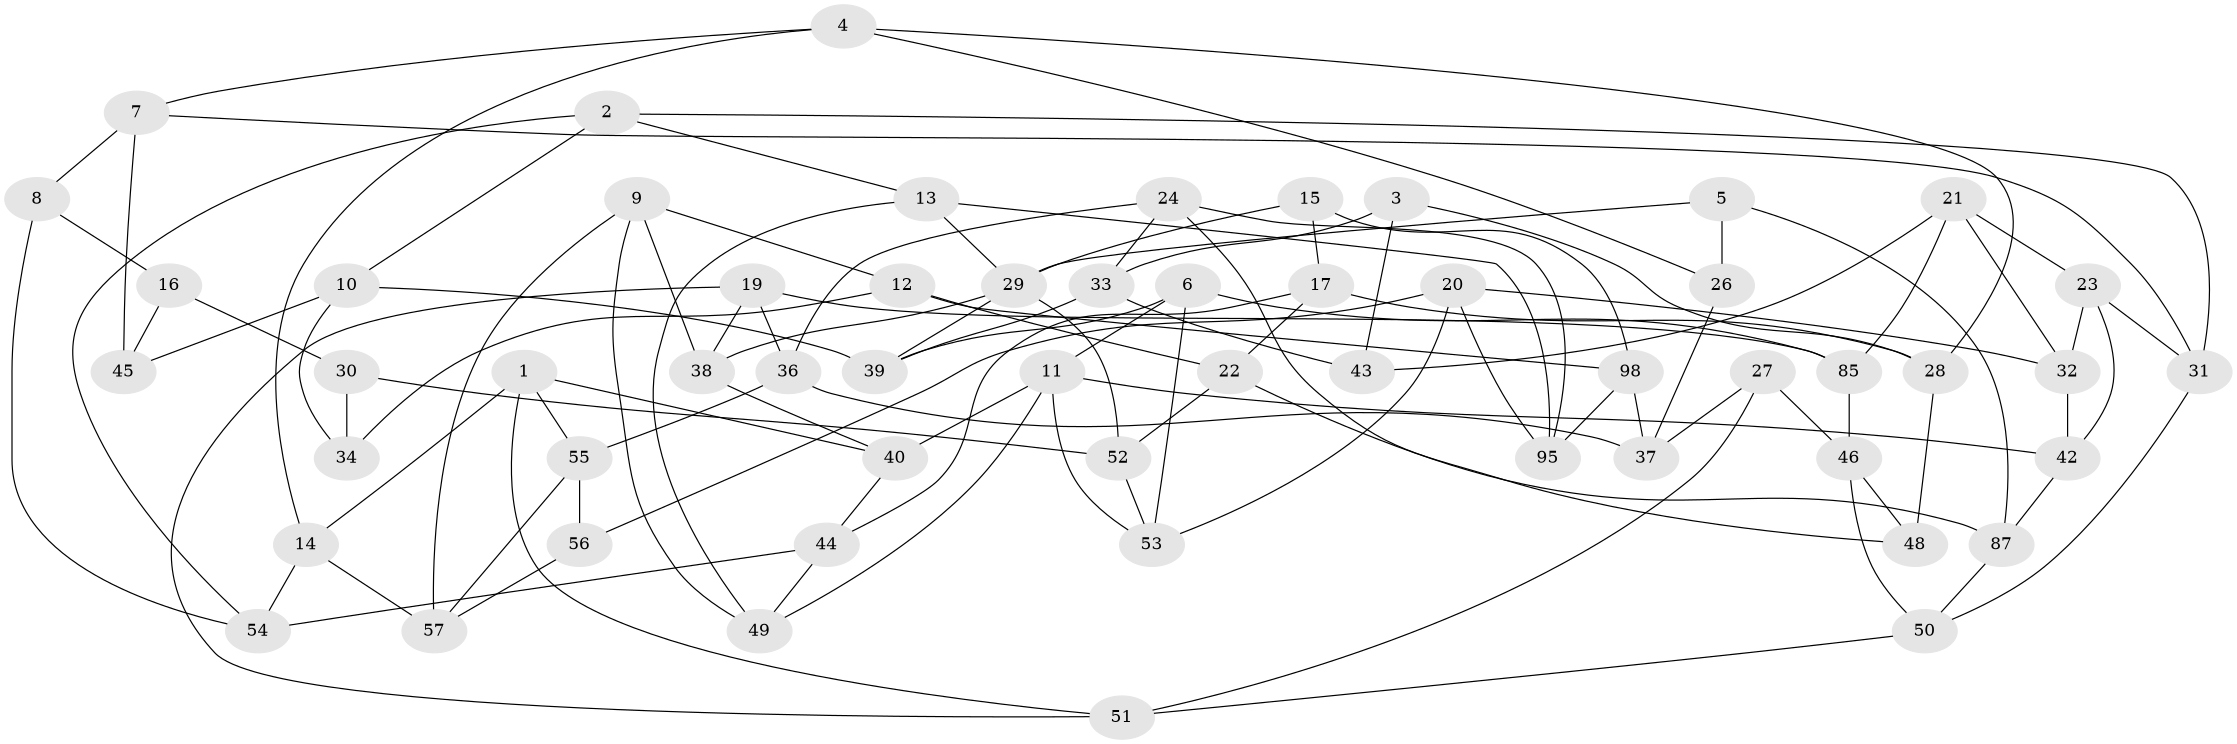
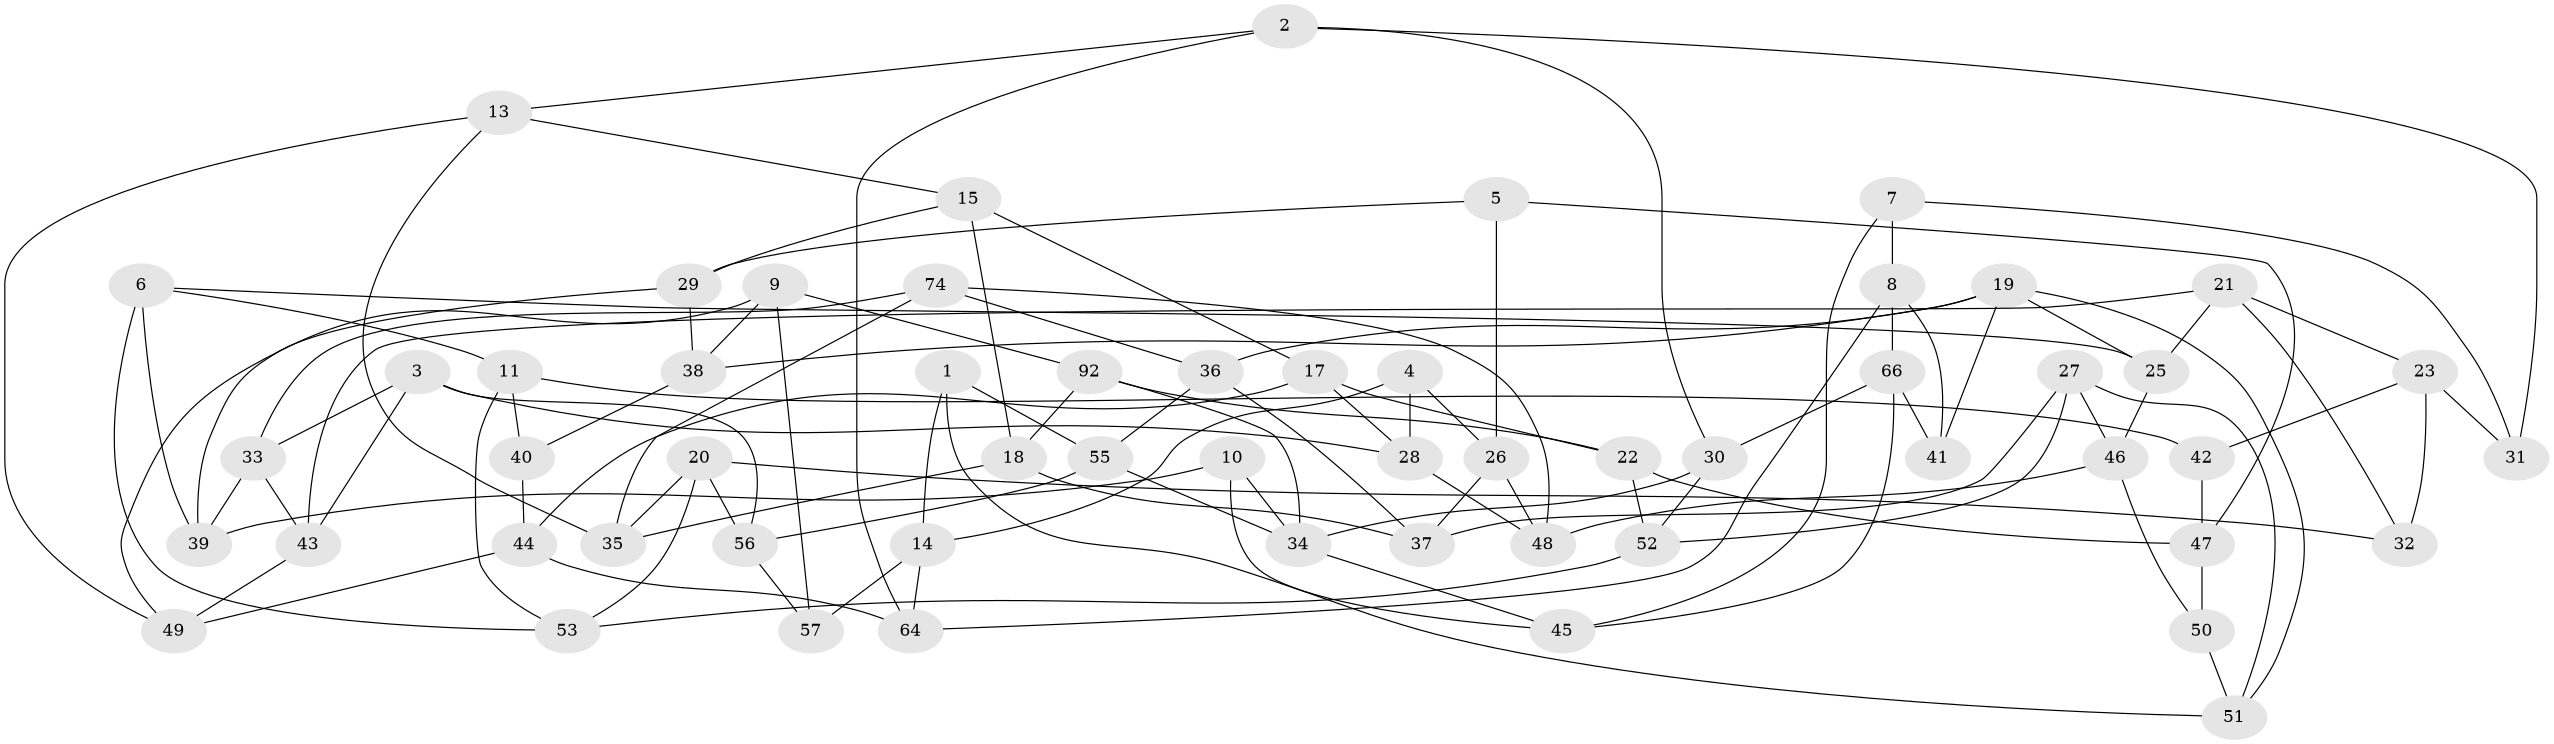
  graph {
    node [color=gray90 style=filled]
    1
    14
    40
    51
    55
-   54
+   54 [label=64]
    57
    44
    56
    2
    13
    30
    31
    49
    15
-   35 [label=95]
+   35
    34
    52
    50
    3
    28
    33
    43
    48
    39
    4
    7
    26
    8
    45
    37
    5
    29
-   47 [label=87]
+   47
    38
    6
    11
-   25 [label=85]
+   25
    53
    42
    46
-   16
+   16 [label=66]
+   41
    9
-   12
-   18 [label=98]
+   12 [label=92]
+   18
    22
    10
    17
    19
    36
    20
    32
    21
    23
-   24
+   24 [label=74]
    27
    1 -- 14
-   1 -- 40
    1 -- 51
    1 -- 55
    14 -- 54
    14 -- 57
    40 -- 44
-   55 -- 57
+   55 -- 34
    55 -- 56
    44 -- 54
    44 -- 49
    56 -- 57
    2 -- 54
    2 -- 13
-   2 -- 10
+   2 -- 30
    2 -- 31
    13 -- 49
-   13 -- 29
+   13 -- 15
    13 -- 35
    30 -- 34
    30 -- 52
-   31 -- 50
    15 -- 29
    15 -- 18
    15 -- 17
+   34 -- 45
    52 -- 53
    50 -- 51
+   3 -- 56
    3 -- 28
    3 -- 33
    3 -- 43
    28 -- 48
    33 -- 43
    33 -- 39
-   11 -- 49
+   43 -- 49
    4 -- 14
    4 -- 28
-   4 -- 7
    4 -- 26
    7 -- 31
    7 -- 8
    7 -- 45
+   26 -- 48
    26 -- 37
    8 -- 54
    8 -- 16
+   8 -- 41
    5 -- 26
    5 -- 29
    5 -- 47
    29 -- 39
    29 -- 38
    47 -- 50
    38 -- 40
    6 -- 39
    6 -- 11
    6 -- 25
    6 -- 53
    11 -- 40
    11 -- 53
    11 -- 42
    25 -- 46
    42 -- 47
    46 -- 50
    46 -- 48
    16 -- 30
    16 -- 45
+   16 -- 41
    9 -- 57
    9 -- 49
    9 -- 38
    9 -- 12
    12 -- 34
    12 -- 18
    12 -- 22
    18 -- 35
    18 -- 37
    22 -- 52
    22 -- 47
    10 -- 34
    10 -- 39
    10 -- 45
    17 -- 44
    17 -- 28
    17 -- 22
    19 -- 51
    19 -- 38
    19 -- 25
+   19 -- 41
    19 -- 36
    36 -- 55
    36 -- 37
    20 -- 56
    20 -- 35
    20 -- 53
    20 -- 32
-   32 -- 42
    21 -- 43
    21 -- 25
    21 -- 32
    21 -- 23
    23 -- 31
    23 -- 42
    23 -- 32
    24 -- 35
    24 -- 33
    24 -- 48
    24 -- 36
    27 -- 51
-   29 -- 52
+   27 -- 52
    27 -- 37
    27 -- 46
  }
